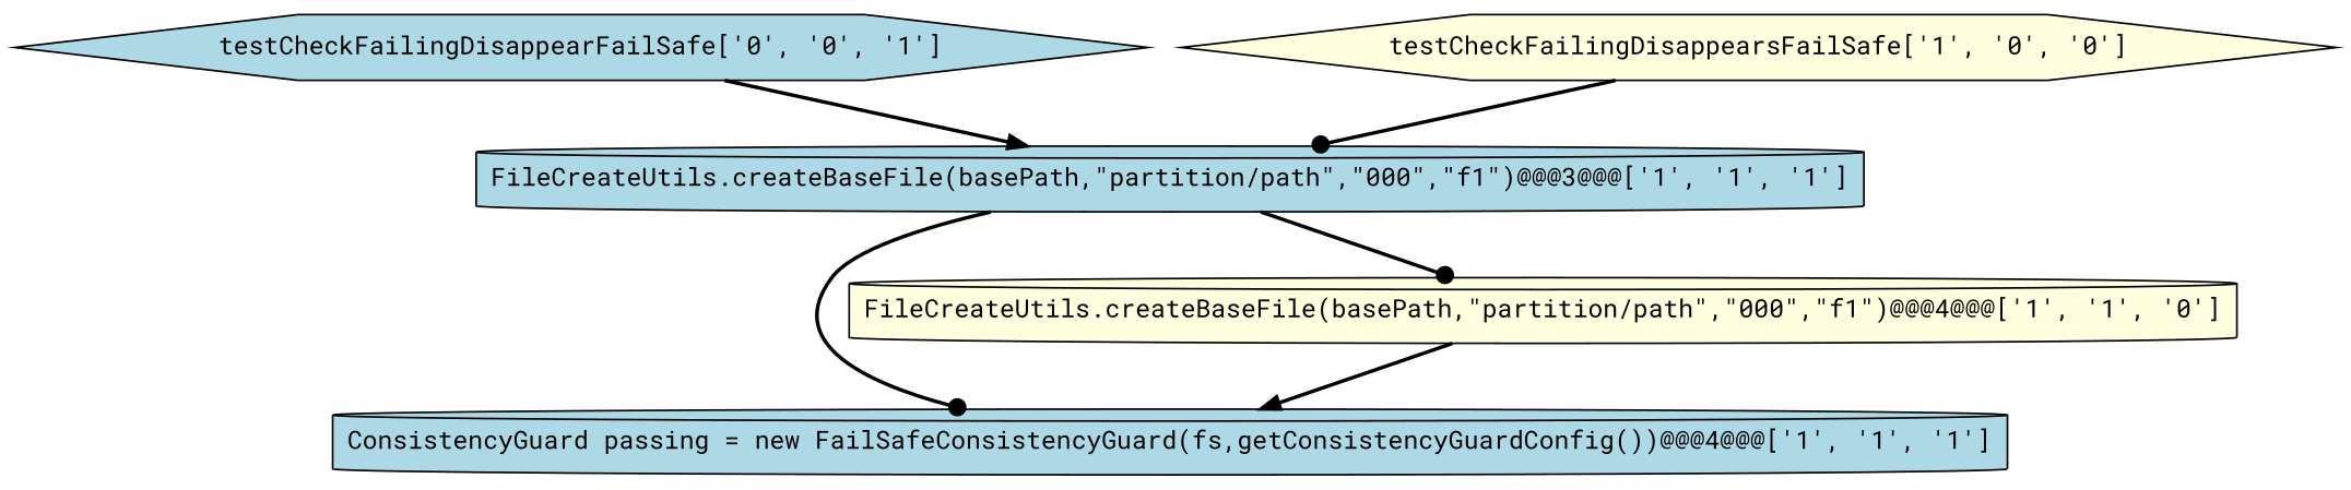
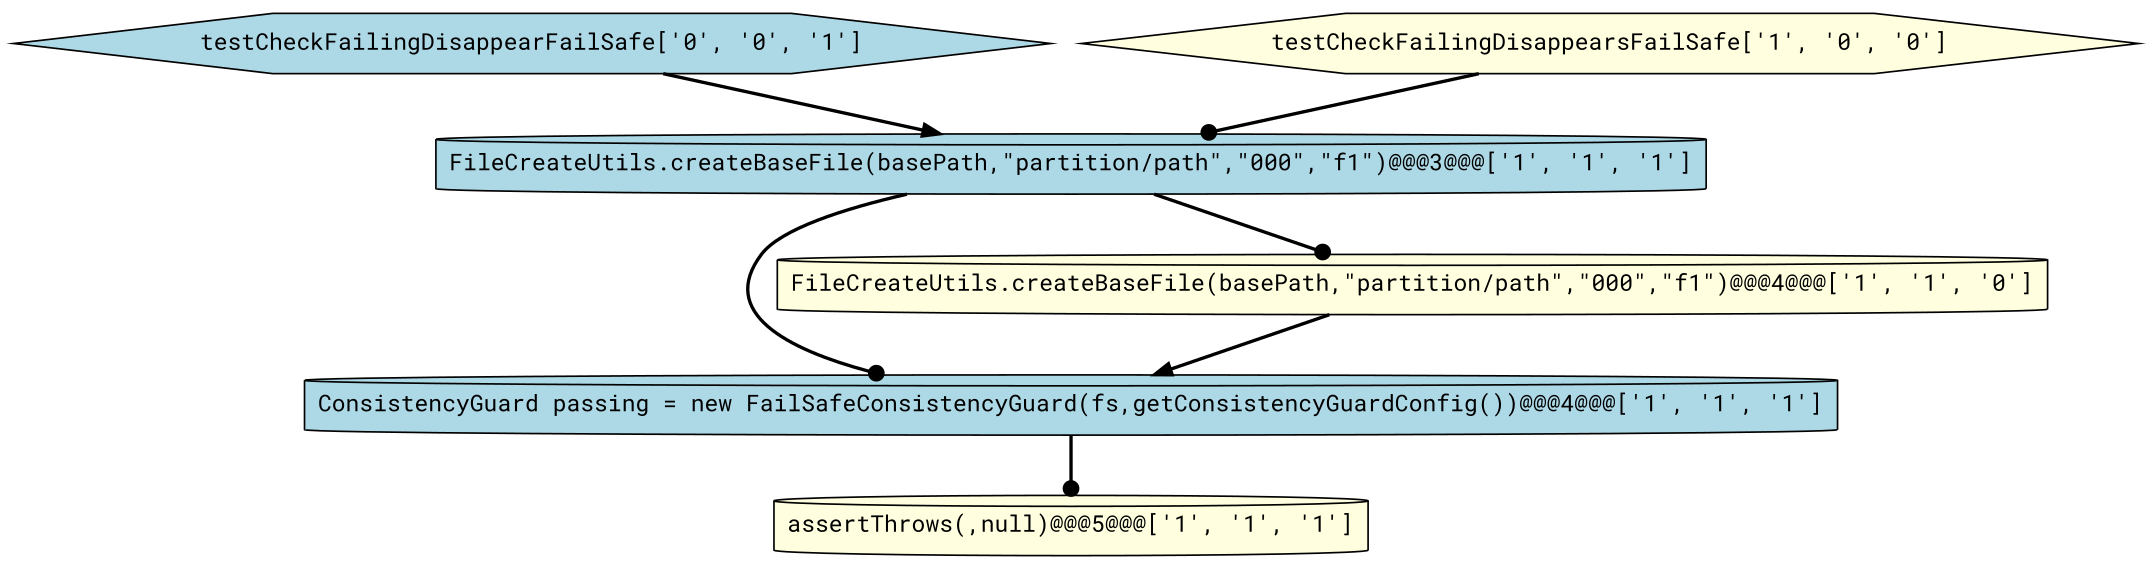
  digraph {
    fontname="Roboto Mono"
    node [fillcolor=lightyellow fontname="Roboto Mono" shape=cylinder style=filled]
    edge [arrowhead=dot fontname="Roboto Mono" style=bold]
+   n1 [label="assertThrows(,null)@@@5@@@['1', '1', '1']"]
    n2 [fillcolor=lightblue label="ConsistencyGuard passing = new FailSafeConsistencyGuard(fs,getConsistencyGuardConfig())@@@4@@@['1', '1', '1']"]
    n3 [fillcolor=lightblue label="FileCreateUtils.createBaseFile(basePath,\"partition/path\",\"000\",\"f1\")@@@3@@@['1', '1', '1']"]
    n4 [label="FileCreateUtils.createBaseFile(basePath,\"partition/path\",\"000\",\"f1\")@@@4@@@['1', '1', '0']"]
    n5 [fillcolor=lightblue label="testCheckFailingDisappearFailSafe['0', '0', '1']" shape=hexagon]
    n6 [label="testCheckFailingDisappearsFailSafe['1', '0', '0']" shape=hexagon]
+   n2 -> n1
    n3 -> n2
    n3 -> n4
    n4 -> n2 [arrowhead=normal]
    n5 -> n3 [arrowhead=normal]
    n6 -> n3
  }
